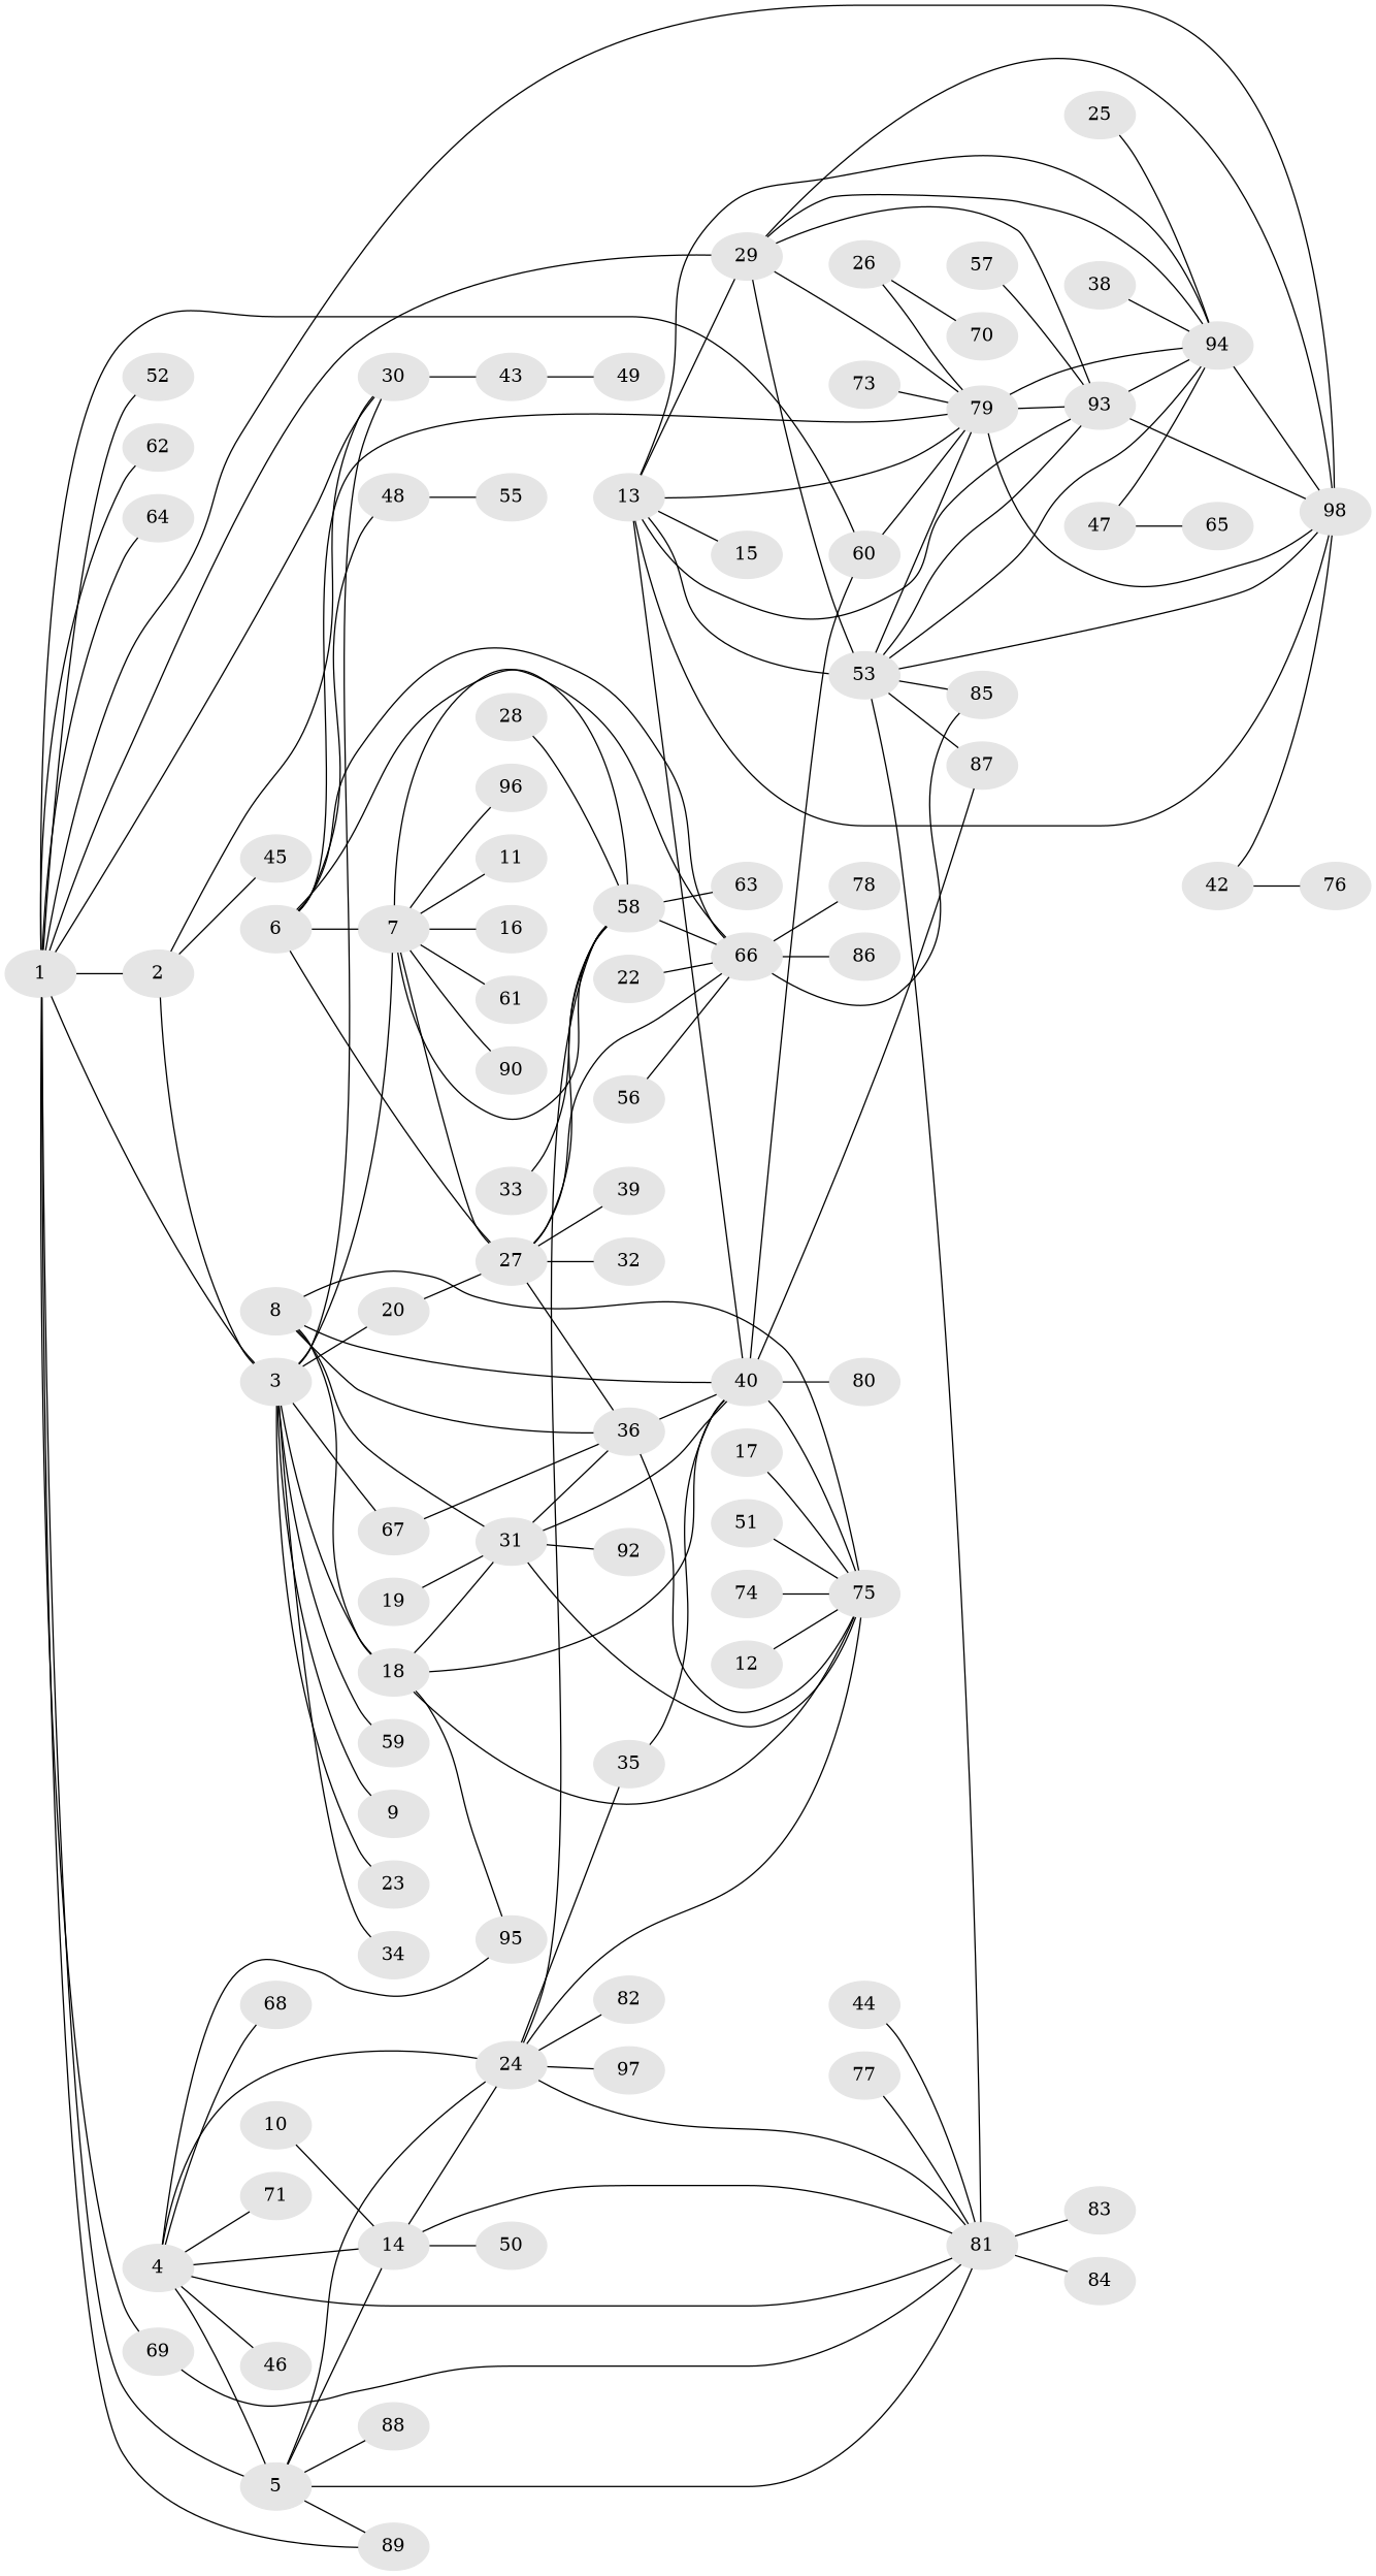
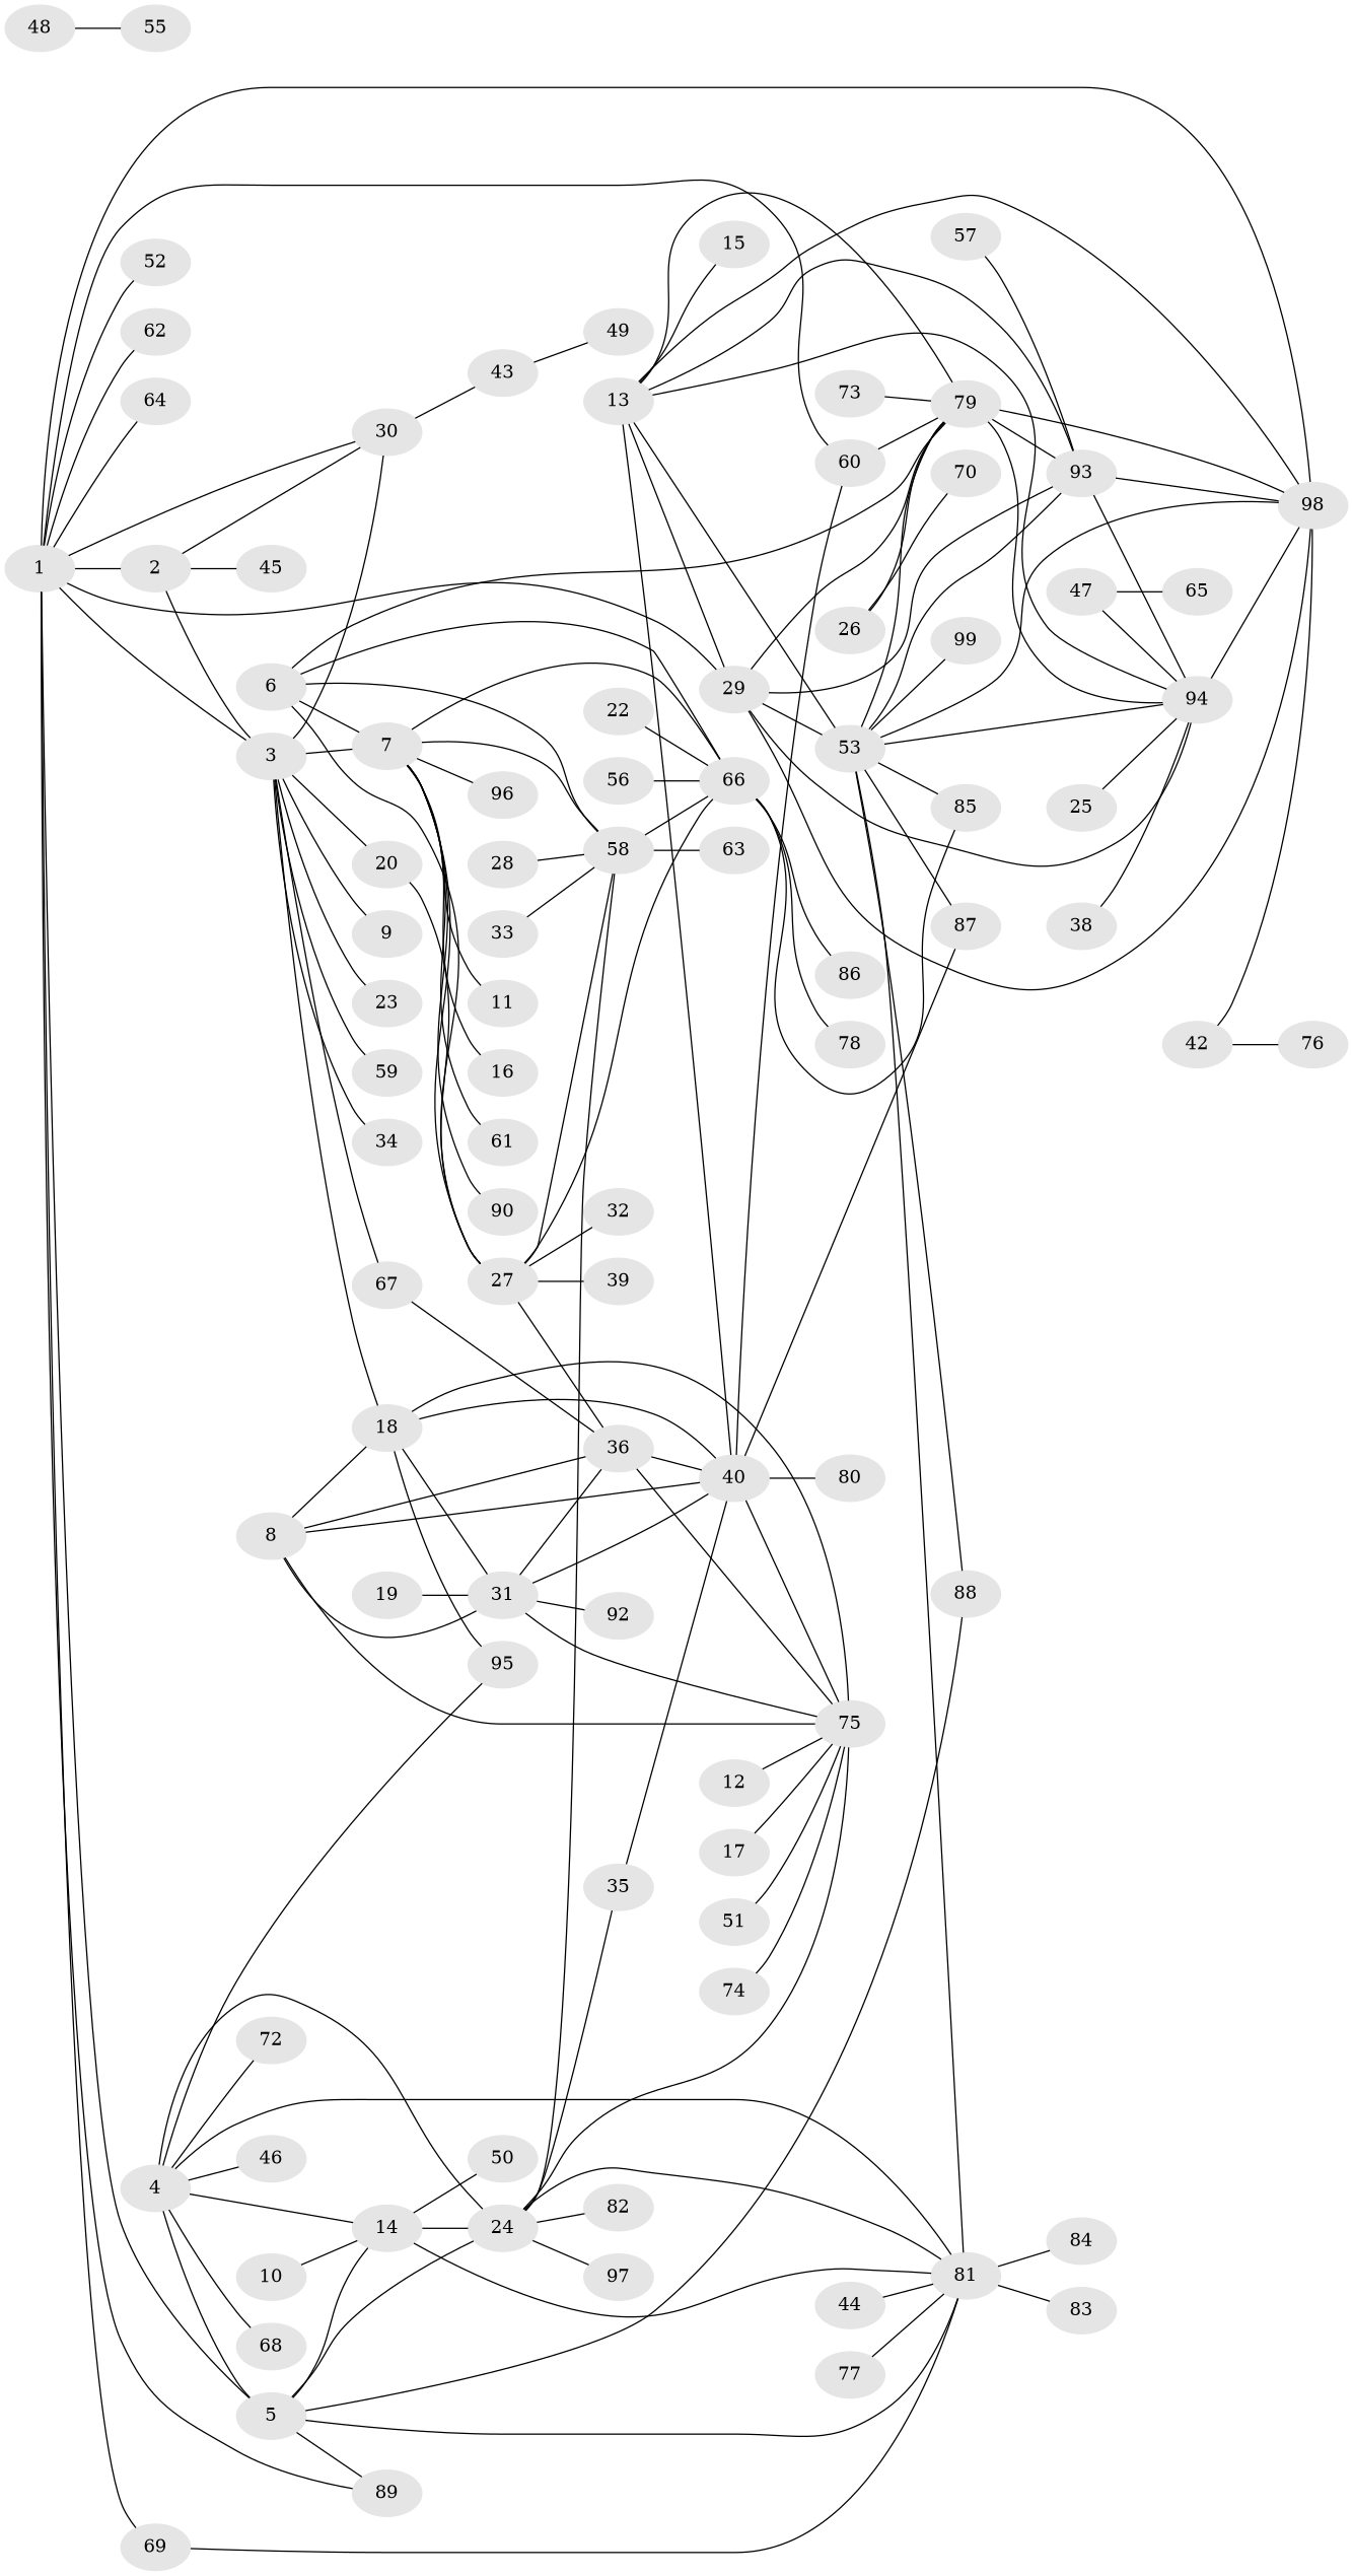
  graph {
    rankdir=LR
    node [color=gray90 style=filled]
    edge [weight=1.0]
    1
    2
    3
    5
    29
    30
    52
    60
    62
    64
    69
    89
    98
    45
    7
    9
    18
    20
    23
    34
    59
    67
    14
    24
    81
    88
    79
    53
    93
    94
    43
    27
    58
    66
    11
    16
    61
    90
    96
    95
    31
    40
    75
    36
    4
    46
    68
-   72 [label=71]
+   72
    50
    35
    82
    97
    83
    84
    6
    48
    32
    39
    55
    63
    85
    78
    86
    8
    92
    80
    87
    10
    12
    13
    15
+   99
    17
    19
    22
    25
    26
    70
    28
    49
    33
    38
    42
    76
    44
    47
    65
    51
    56
    57
    73
    74
    77
    1 -- 2 [weight=4.0]
    1 -- 3 [weight=4.0]
    1 -- 5
    1 -- 29
    1 -- 30 [weight=2.0]
    1 -- 52
    1 -- 60
    1 -- 62
    1 -- 64
    1 -- 69
    1 -- 89
    1 -- 98
    2 -- 3 [weight=4.0]
    2 -- 30 [weight=2.0]
    2 -- 45
    3 -- 30 [weight=2.0]
    3 -- 7
    3 -- 9
    3 -- 18
    3 -- 20
    3 -- 23
    3 -- 34
    3 -- 59
    3 -- 67
    5 -- 89
    5 -- 14 [weight=2.0]
    5 -- 24 [weight=2.0]
    5 -- 81 [weight=2.0]
    5 -- 88
    29 -- 98
    29 -- 79
    29 -- 53
    29 -- 93
    29 -- 94
    30 -- 43
    60 -- 79
    69 -- 81
    7 -- 27 [weight=2.0]
    7 -- 58 [weight=2.0]
    7 -- 66 [weight=2.0]
    7 -- 11
    7 -- 16
    7 -- 61
    7 -- 90
    7 -- 96
    18 -- 95
    18 -- 31
    18 -- 40
    18 -- 75
    20 -- 27
    67 -- 36
    14 -- 24
    14 -- 81
    14 -- 50
    24 -- 81
    24 -- 58
    24 -- 75
    24 -- 35
    24 -- 82
    24 -- 97
    81 -- 83
    81 -- 84
    79 -- 98
    79 -- 93
    79 -- 94
    53 -- 98
    53 -- 81
+   53 -- 88
    53 -- 79
    53 -- 93
    53 -- 94
    53 -- 85
    53 -- 87
+   53 -- 99
    93 -- 98
    93 -- 94
    94 -- 98
    43 -- 49
    27 -- 58
    27 -- 66
    27 -- 36
    27 -- 32
    27 -- 39
    58 -- 66
    58 -- 63
    66 -- 85
    66 -- 78
    66 -- 86
    31 -- 40
    31 -- 75
    31 -- 36
    31 -- 92
    40 -- 60
    40 -- 75
    40 -- 80
    40 -- 87
    36 -- 40
    36 -- 75
    4 -- 5 [weight=4.0]
    4 -- 14 [weight=2.0]
    4 -- 24 [weight=2.0]
    4 -- 81 [weight=2.0]
    4 -- 95
    4 -- 46
    4 -- 68
    4 -- 72
    35 -- 40
    6 -- 7 [weight=4.0]
    6 -- 79
    6 -- 27 [weight=2.0]
    6 -- 58 [weight=2.0]
    6 -- 66 [weight=2.0]
-   6 -- 48
    48 -- 55
    8 -- 18 [weight=2.0]
    8 -- 31 [weight=2.0]
    8 -- 40 [weight=2.0]
    8 -- 75 [weight=2.0]
    8 -- 36 [weight=2.0]
    10 -- 14
    12 -- 75
    13 -- 29
    13 -- 98
    13 -- 79
    13 -- 53
    13 -- 93
    13 -- 94
    13 -- 40
    13 -- 15
    17 -- 75
    19 -- 31
    22 -- 66
    25 -- 94
    26 -- 79
    26 -- 70
    28 -- 58
    33 -- 58
    38 -- 94
    42 -- 98
    42 -- 76
    44 -- 81
    47 -- 94
    47 -- 65
    51 -- 75
    56 -- 66
    57 -- 93
    73 -- 79
    74 -- 75
    77 -- 81
  }
